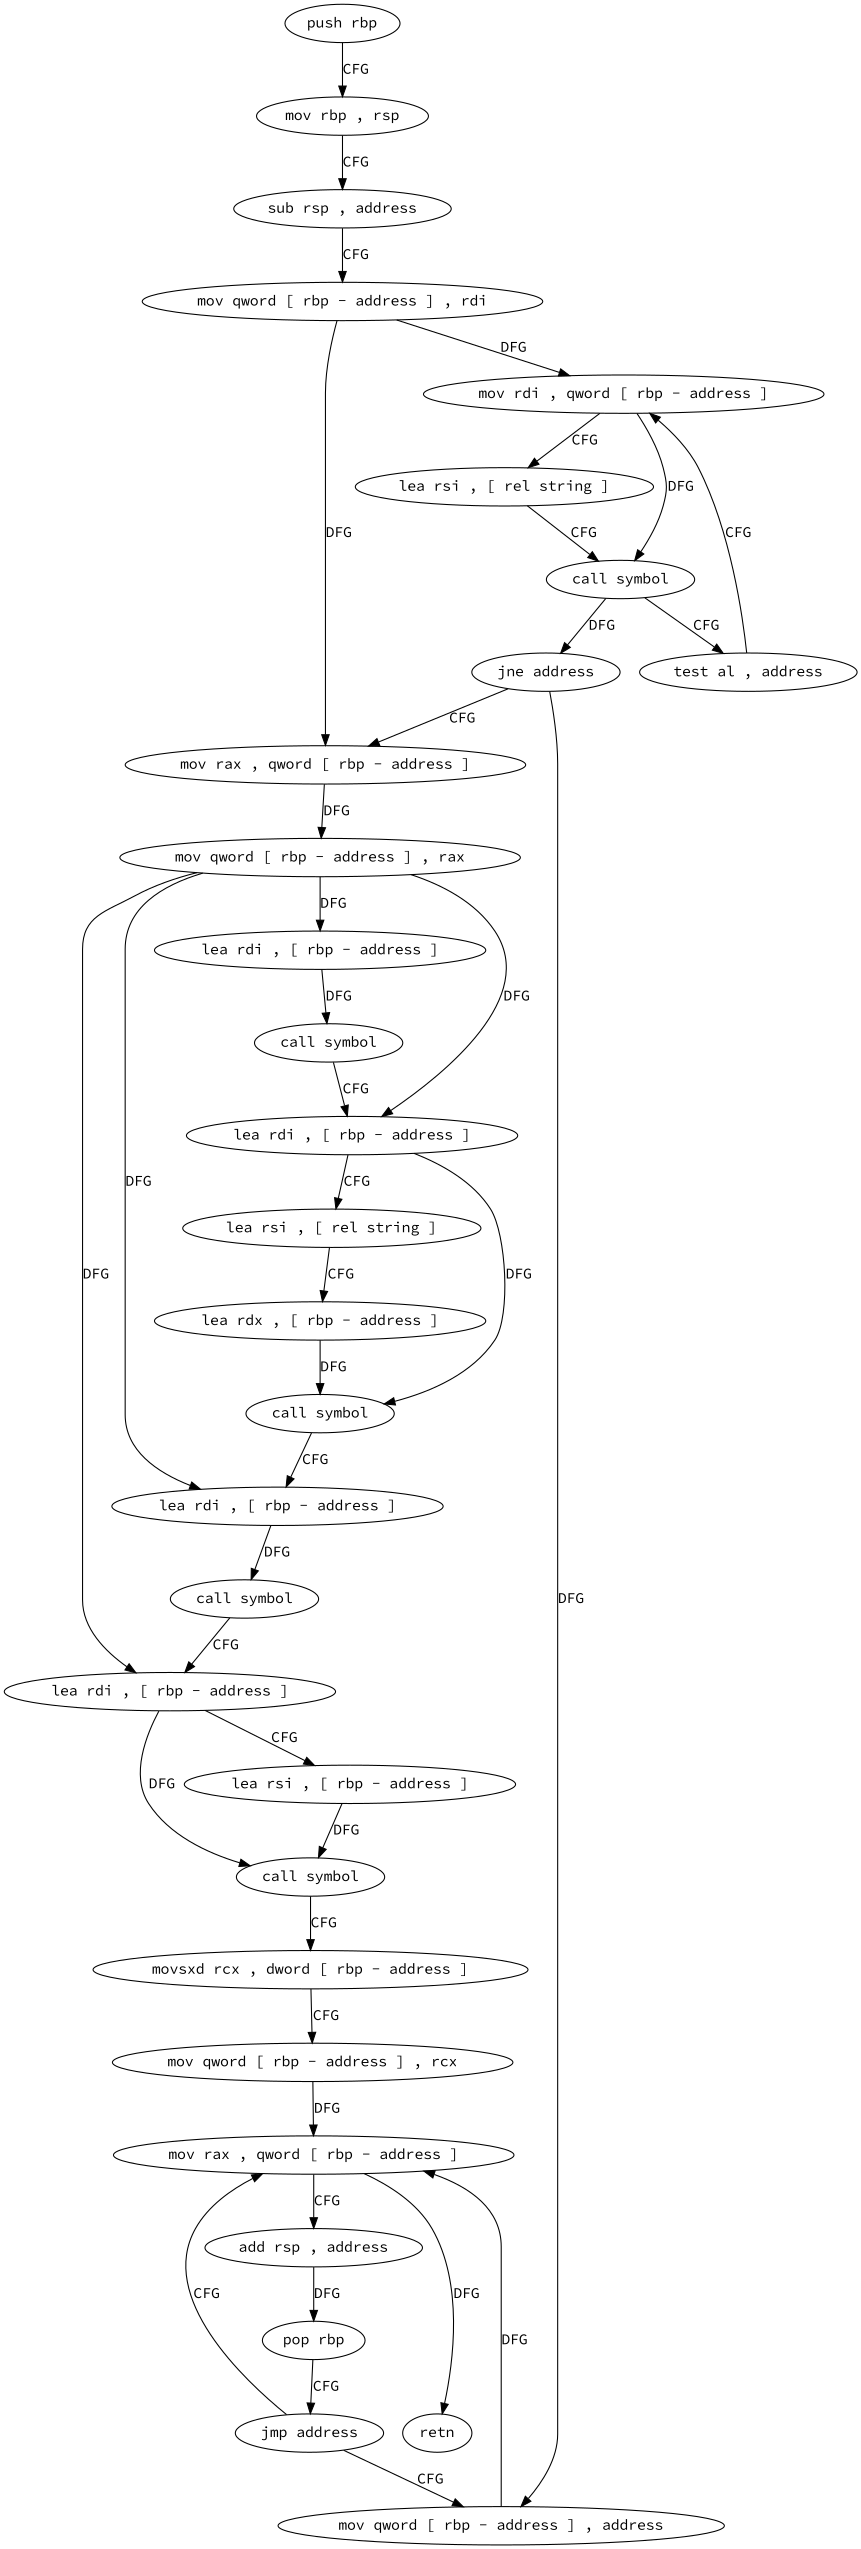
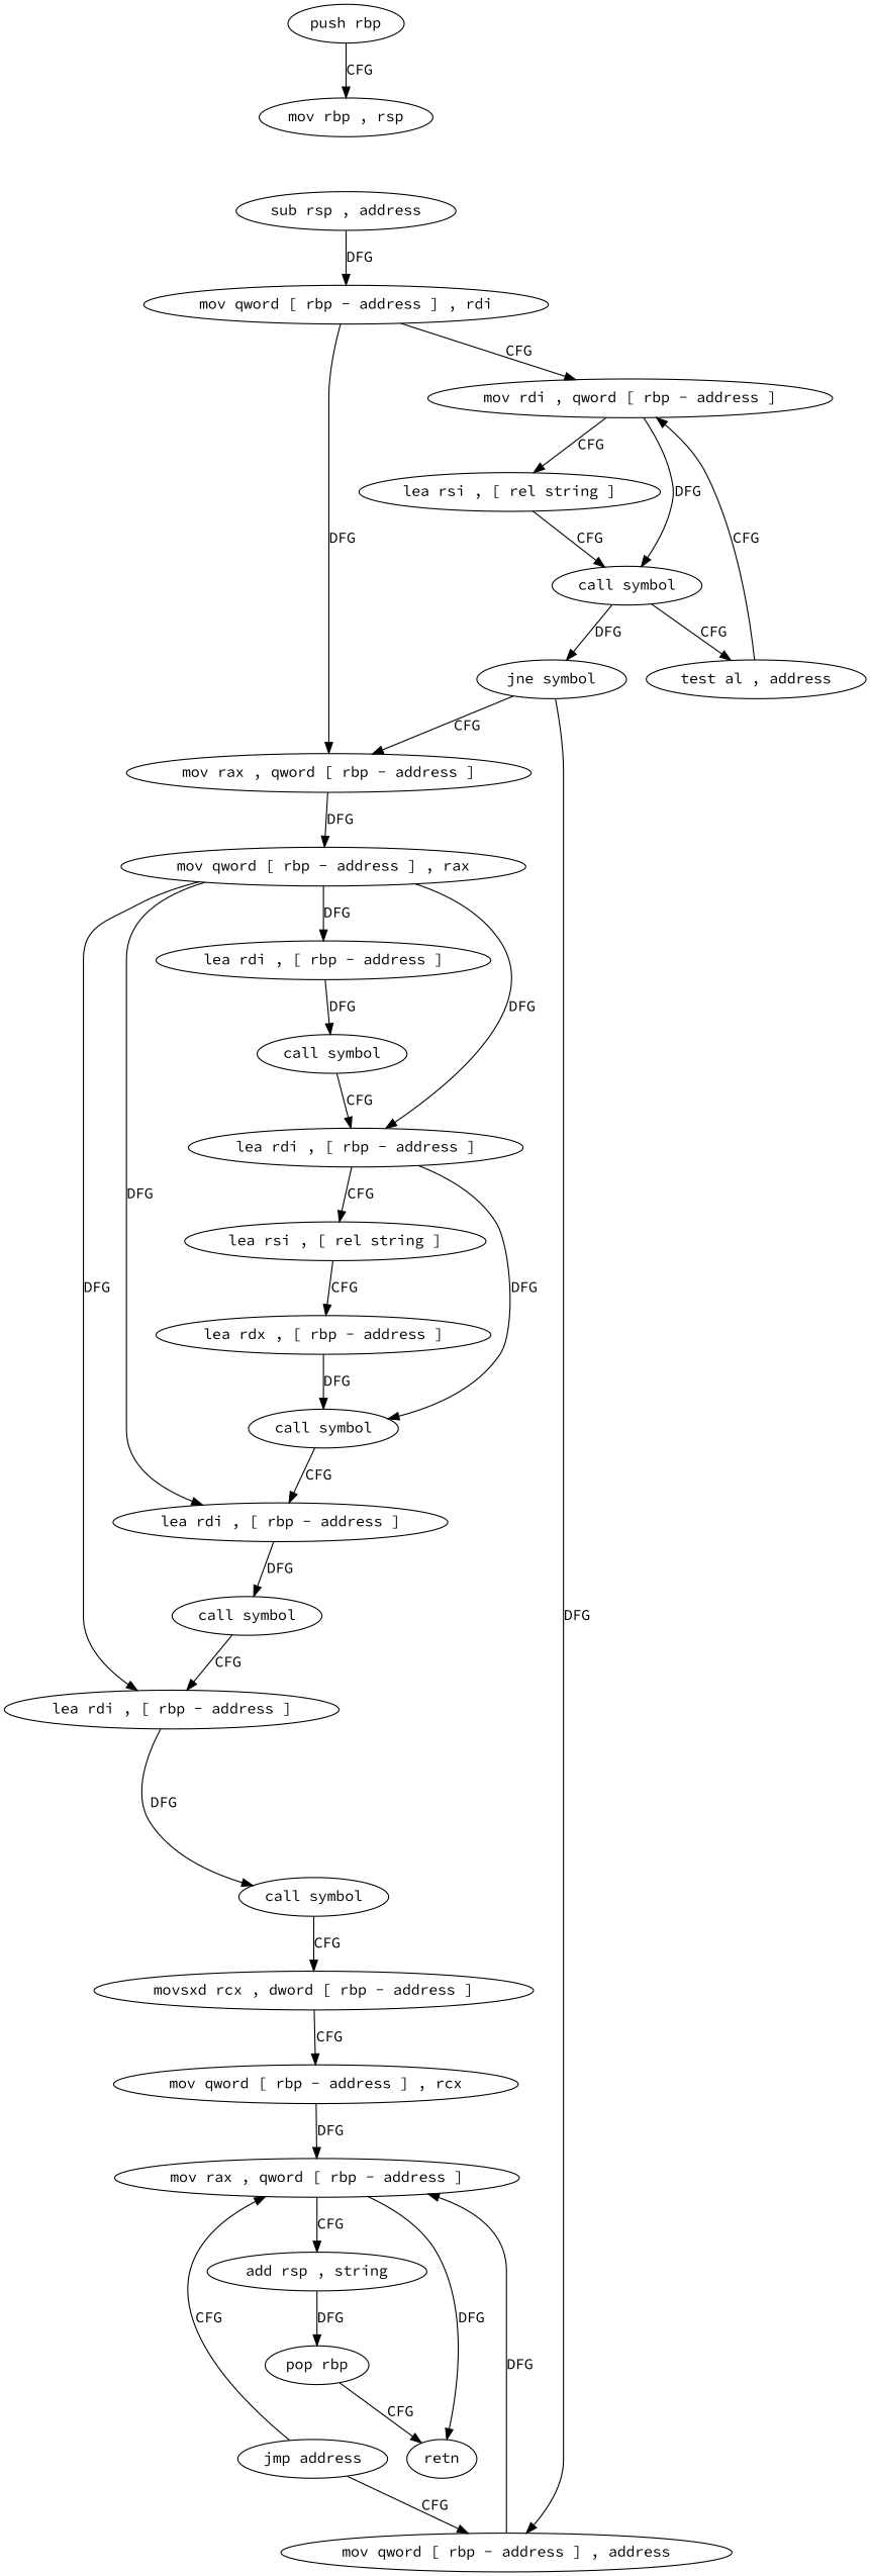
  digraph {
    fontname="Source Code Pro"
    node [fontname="Source Code Pro"]
    edge [fontname="Source Code Pro"]
    n1 [label="push rbp"]
    n2 [label="mov rbp , rsp"]
    n3 [label="sub rsp , address"]
    n4 [label="mov qword [ rbp - address ] , rdi"]
    n5 [label="mov rdi , qword [ rbp - address ]"]
    n6 [label="mov rax , qword [ rbp - address ]"]
    n7 [label="lea rsi , [ rel string ]"]
    n8 [label="call symbol"]
    n9 [label="mov qword [ rbp - address ] , rax"]
    n10 [label="test al , address"]
-   n11 [label="jne address"]
+   n11 [label="jne symbol"]
    n12 [label="mov qword [ rbp - address ] , address"]
    n13 [label="mov rax , qword [ rbp - address ]"]
    n14 [label="lea rdi , [ rbp - address ]"]
    n15 [label="lea rdi , [ rbp - address ]"]
    n16 [label="lea rdi , [ rbp - address ]"]
    n17 [label="lea rdi , [ rbp - address ]"]
-   n18 [label="add rsp , address"]
+   n18 [label="add rsp , string"]
    n19 [label=retn]
    n20 [label="jmp address"]
    n21 [label="call symbol"]
    n22 [label="lea rsi , [ rel string ]"]
    n23 [label="call symbol"]
    n24 [label="call symbol"]
-   n25 [label="lea rsi , [ rbp - address ]"]
    n26 [label="call symbol"]
    n27 [label="lea rdx , [ rbp - address ]"]
    n28 [label="movsxd rcx , dword [ rbp - address ]"]
    n29 [label="mov qword [ rbp - address ] , rcx"]
    n30 [label="pop rbp"]
    n1 -> n2 [label=CFG]
-   n2 -> n3 [label=CFG]
-   n3 -> n4 [label=CFG]
-   n4 -> n5 [label=DFG]
+   n3 -> n4 [label=DFG]
+   n4 -> n5 [label=CFG]
    n4 -> n6 [label=DFG]
    n5 -> n7 [label=CFG]
    n5 -> n8 [label=DFG]
    n6 -> n9 [label=DFG]
    n7 -> n8 [label=CFG]
    n8 -> n10 [label=CFG]
    n8 -> n11 [label=DFG]
    n9 -> n14 [label=DFG]
    n9 -> n15 [label=DFG]
    n9 -> n16 [label=DFG]
    n9 -> n17 [label=DFG]
    n10 -> n5 [label=CFG]
    n11 -> n6 [label=CFG]
    n11 -> n12 [label=DFG]
    n12 -> n13 [label=DFG]
    n13 -> n18 [label=CFG]
    n13 -> n19 [label=DFG]
    n14 -> n21 [label=DFG]
    n15 -> n22 [label=CFG]
    n15 -> n23 [label=DFG]
    n16 -> n24 [label=DFG]
-   n17 -> n25 [label=CFG]
    n17 -> n26 [label=DFG]
    n18 -> n30 [label=DFG]
    n20 -> n12 [label=CFG]
    n20 -> n13 [label=CFG]
    n21 -> n15 [label=CFG]
    n22 -> n27 [label=CFG]
    n23 -> n16 [label=CFG]
    n24 -> n17 [label=CFG]
-   n25 -> n26 [label=DFG]
    n26 -> n28 [label=CFG]
    n27 -> n23 [label=DFG]
    n28 -> n29 [label=CFG]
    n29 -> n13 [label=DFG]
-   n30 -> n20 [label=CFG]
+   n30 -> n19 [label=CFG]
  }
